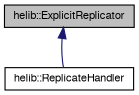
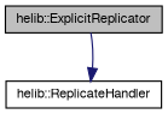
  digraph {
    node [color=black fontname=FreeSans fontsize=10 shape=record style=filled]
    n1 [fillcolor=grey75 fontcolor=black height=0.2 label="helib::ExplicitReplicator" width=0.4]
    n2 [fillcolor=white height=0.2 label="helib::ReplicateHandler" width=0.4]
-   n1 -> n2 [color=midnightblue dir=back fontname=FreeSans fontsize=10 labelfontname=FreeSans labelfontsize=10 style=solid]
+   n2 -> n1 [color=midnightblue dir=back fontname=FreeSans fontsize=10 labelfontname=FreeSans labelfontsize=10 style=solid]
  }
